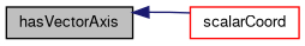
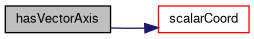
  digraph {
    rankdir=LR
    node [fontname=FreeSans fontsize=10 shape=record]
    n1 [color=black fillcolor=grey75 fontcolor=black height=0.2 label=hasVectorAxis style=filled width=0.4]
    n2 [color=red height=0.2 label=scalarCoord width=0.4]
-   n2 -> n1 [color=midnightblue fontname=FreeSans fontsize=10 labelfontname=FreeSans labelfontsize=10 style=solid]
+   n1 -> n2 [color=midnightblue fontname=FreeSans fontsize=10 labelfontname=FreeSans labelfontsize=10 style=solid]
  }
